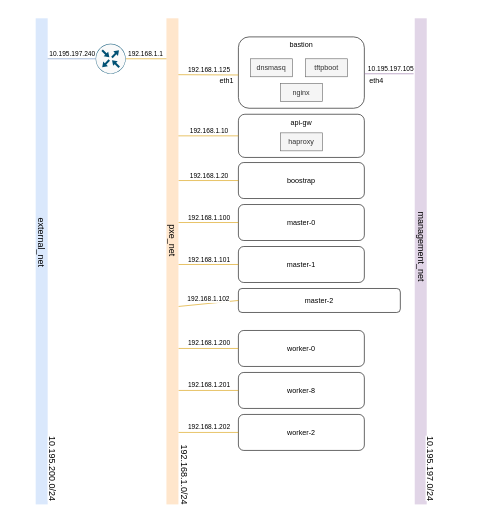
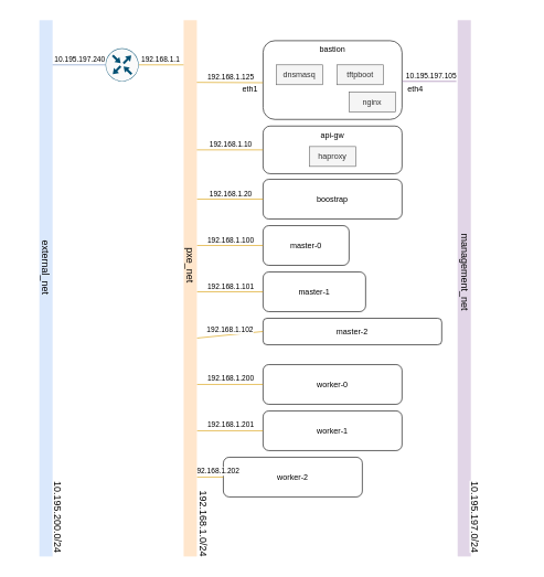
  <mxCell id="0" />
  <mxCell id="1" parent="0" />
  <mxCell id="2" value="" style="rounded=0;whiteSpace=wrap;html=1;fillColor=#ffffff;gradientColor=none;fontSize=12;strokeColor=none;" parent="1" vertex="1"><mxGeometry x="20" y="20" width="780" height="830" as="geometry" /></mxCell>
  <mxCell id="3" value="bastion" style="rounded=1;whiteSpace=wrap;html=1;verticalAlign=top;" parent="1" vertex="1"><mxGeometry x="397" y="61" width="210" height="119" as="geometry" /></mxCell>
  <mxCell id="4" value="dnsmasq" style="rounded=0;whiteSpace=wrap;html=1;fillColor=#f5f5f5;strokeColor=#666666;fontColor=#333333;" parent="1" vertex="1"><mxGeometry x="417" y="97.5" width="70" height="30" as="geometry" /></mxCell>
  <mxCell id="5" value="tftpboot" style="rounded=0;whiteSpace=wrap;html=1;fillColor=#f5f5f5;strokeColor=#666666;fontColor=#333333;" parent="1" vertex="1"><mxGeometry x="509" y="97.5" width="70" height="30" as="geometry" /></mxCell>
  <mxCell id="6" value="" style="endArrow=none;html=1;entryX=0;entryY=0.5;entryDx=0;entryDy=0;fillColor=#ffe6cc;strokeColor=#d79b00;" parent="1" edge="1"><mxGeometry width="50" height="50" relative="1" as="geometry"><mxPoint x="296" y="124" as="sourcePoint" /><mxPoint x="397" y="124.5" as="targetPoint" /></mxGeometry></mxCell>
  <mxCell id="7" value="192.168.1.125" style="edgeLabel;html=1;align=center;verticalAlign=middle;resizable=0;points=[];" parent="6" vertex="1" connectable="0"><mxGeometry x="-0.257" y="1" relative="1" as="geometry"><mxPoint x="13" y="-8" as="offset" /></mxGeometry></mxCell>
- <mxCell id="8" value="&lt;div class=&quot;detail-title col-xs-12 col-sm-9&quot;&gt;&lt;span class=&quot;h1 word-wrap&quot;&gt;master-0&lt;/span&gt;&lt;/div&gt;" style="rounded=1;whiteSpace=wrap;html=1;verticalAlign=middle;" parent="1" vertex="1"><mxGeometry x="397" y="340.5" width="210" height="60" as="geometry" /></mxCell>
+ <mxCell id="8" value="&lt;div class=&quot;detail-title col-xs-12 col-sm-9&quot;&gt;&lt;span class=&quot;h1 word-wrap&quot;&gt;master-0&lt;/span&gt;&lt;/div&gt;" style="rounded=1;whiteSpace=wrap;html=1;verticalAlign=middle;" parent="1" vertex="1"><mxGeometry x="397" y="340.5" width="130" height="60" as="geometry" /></mxCell>
  <mxCell id="9" value="" style="endArrow=none;html=1;entryX=0;entryY=0.5;entryDx=0;entryDy=0;fillColor=#ffe6cc;strokeColor=#d79b00;" parent="1" target="8" edge="1"><mxGeometry width="50" height="50" relative="1" as="geometry"><mxPoint x="297" y="370.5" as="sourcePoint" /><mxPoint x="667" y="470.5" as="targetPoint" /></mxGeometry></mxCell>
  <mxCell id="10" value="192.168.1.100" style="edgeLabel;html=1;align=center;verticalAlign=middle;resizable=0;points=[];" parent="9" vertex="1" connectable="0"><mxGeometry x="-0.257" y="1" relative="1" as="geometry"><mxPoint x="13" y="-8" as="offset" /></mxGeometry></mxCell>
- <mxCell id="11" value="master&lt;span&gt;-1&lt;/span&gt;" style="rounded=1;whiteSpace=wrap;html=1;verticalAlign=middle;" parent="1" vertex="1"><mxGeometry x="397" y="410.5" width="210" height="60" as="geometry" /></mxCell>
+ <mxCell id="11" value="master&lt;span&gt;-1&lt;/span&gt;" style="rounded=1;whiteSpace=wrap;html=1;verticalAlign=middle;" parent="1" vertex="1"><mxGeometry x="397" y="410.5" width="155" height="60" as="geometry" /></mxCell>
  <mxCell id="12" value="" style="endArrow=none;html=1;entryX=0;entryY=0.5;entryDx=0;entryDy=0;fillColor=#ffe6cc;strokeColor=#d79b00;" parent="1" target="11" edge="1"><mxGeometry width="50" height="50" relative="1" as="geometry"><mxPoint x="297" y="440.5" as="sourcePoint" /><mxPoint x="667" y="540.5" as="targetPoint" /></mxGeometry></mxCell>
  <mxCell id="13" value="192.168.1.101" style="edgeLabel;html=1;align=center;verticalAlign=middle;resizable=0;points=[];" parent="12" vertex="1" connectable="0"><mxGeometry x="-0.257" y="1" relative="1" as="geometry"><mxPoint x="13" y="-8" as="offset" /></mxGeometry></mxCell>
  <mxCell id="14" value="master&lt;span&gt;-2&lt;/span&gt;" style="rounded=1;whiteSpace=wrap;html=1;verticalAlign=middle;" parent="1" vertex="1"><mxGeometry x="397" y="480.5" width="270" height="40" as="geometry" /></mxCell>
  <mxCell id="15" value="" style="endArrow=none;html=1;entryX=0;entryY=0.5;entryDx=0;entryDy=0;fillColor=#ffe6cc;strokeColor=#d79b00;" parent="1" target="14" edge="1"><mxGeometry width="50" height="50" relative="1" as="geometry"><mxPoint x="297" y="510.5" as="sourcePoint" /><mxPoint x="667" y="610.5" as="targetPoint" /></mxGeometry></mxCell>
  <mxCell id="16" value="192.168.1.102" style="edgeLabel;html=1;align=center;verticalAlign=middle;resizable=0;points=[];" parent="15" vertex="1" connectable="0"><mxGeometry x="-0.257" y="1" relative="1" as="geometry"><mxPoint x="13" y="-8" as="offset" /></mxGeometry></mxCell>
  <mxCell id="17" value="&lt;div class=&quot;detail-title col-xs-12 col-sm-9&quot;&gt;&lt;span class=&quot;h1 word-wrap&quot;&gt;worker-0&lt;/span&gt;&lt;/div&gt;" style="rounded=1;whiteSpace=wrap;html=1;verticalAlign=middle;" parent="1" vertex="1"><mxGeometry x="397" y="550.5" width="210" height="60" as="geometry" /></mxCell>
  <mxCell id="18" value="" style="endArrow=none;html=1;entryX=0;entryY=0.5;entryDx=0;entryDy=0;fillColor=#ffe6cc;strokeColor=#d79b00;" parent="1" target="17" edge="1"><mxGeometry width="50" height="50" relative="1" as="geometry"><mxPoint x="297" y="580.5" as="sourcePoint" /><mxPoint x="667" y="680.5" as="targetPoint" /></mxGeometry></mxCell>
  <mxCell id="19" value="192.168.1.200" style="edgeLabel;html=1;align=center;verticalAlign=middle;resizable=0;points=[];" parent="18" vertex="1" connectable="0"><mxGeometry x="-0.257" y="1" relative="1" as="geometry"><mxPoint x="13" y="-8" as="offset" /></mxGeometry></mxCell>
- <mxCell id="20" value="&lt;div class=&quot;detail-title col-xs-12 col-sm-9&quot;&gt;&lt;span class=&quot;h1 word-wrap&quot;&gt;worker-8&lt;/span&gt;&lt;/div&gt;" style="rounded=1;whiteSpace=wrap;html=1;verticalAlign=middle;" parent="1" vertex="1"><mxGeometry x="397" y="620.5" width="210" height="60" as="geometry" /></mxCell>
+ <mxCell id="20" value="&lt;div class=&quot;detail-title col-xs-12 col-sm-9&quot;&gt;&lt;span class=&quot;h1 word-wrap&quot;&gt;worker-1&lt;/span&gt;&lt;/div&gt;" style="rounded=1;whiteSpace=wrap;html=1;verticalAlign=middle;" parent="1" vertex="1"><mxGeometry x="397" y="620.5" width="210" height="60" as="geometry" /></mxCell>
  <mxCell id="21" value="" style="endArrow=none;html=1;entryX=0;entryY=0.5;entryDx=0;entryDy=0;fillColor=#ffe6cc;strokeColor=#d79b00;" parent="1" target="20" edge="1"><mxGeometry width="50" height="50" relative="1" as="geometry"><mxPoint x="297" y="650.5" as="sourcePoint" /><mxPoint x="667" y="750.5" as="targetPoint" /></mxGeometry></mxCell>
  <mxCell id="22" value="192.168.1.201" style="edgeLabel;html=1;align=center;verticalAlign=middle;resizable=0;points=[];" parent="21" vertex="1" connectable="0"><mxGeometry x="-0.257" y="1" relative="1" as="geometry"><mxPoint x="13" y="-8" as="offset" /></mxGeometry></mxCell>
- <mxCell id="23" value="&lt;div class=&quot;detail-title col-xs-12 col-sm-9&quot;&gt;&lt;span class=&quot;h1 word-wrap&quot;&gt;worker-2&lt;/span&gt;&lt;/div&gt;" style="rounded=1;whiteSpace=wrap;html=1;verticalAlign=middle;" parent="1" vertex="1"><mxGeometry x="397" y="690.5" width="210" height="60" as="geometry" /></mxCell>
+ <mxCell id="23" value="&lt;div class=&quot;detail-title col-xs-12 col-sm-9&quot;&gt;&lt;span class=&quot;h1 word-wrap&quot;&gt;worker-2&lt;/span&gt;&lt;/div&gt;" style="rounded=1;whiteSpace=wrap;html=1;verticalAlign=middle;" parent="1" vertex="1"><mxGeometry x="337" y="690.5" width="210" height="60" as="geometry" /></mxCell>
  <mxCell id="24" value="" style="endArrow=none;html=1;entryX=0;entryY=0.5;entryDx=0;entryDy=0;fillColor=#ffe6cc;strokeColor=#d79b00;" parent="1" target="23" edge="1"><mxGeometry width="50" height="50" relative="1" as="geometry"><mxPoint x="297" y="720.5" as="sourcePoint" /><mxPoint x="667" y="820.5" as="targetPoint" /></mxGeometry></mxCell>
  <mxCell id="25" value="192.168.1.202" style="edgeLabel;html=1;align=center;verticalAlign=middle;resizable=0;points=[];" parent="24" vertex="1" connectable="0"><mxGeometry x="-0.257" y="1" relative="1" as="geometry"><mxPoint x="13" y="-8" as="offset" /></mxGeometry></mxCell>
  <mxCell id="26" value="&lt;div class=&quot;detail-title col-xs-12 col-sm-9&quot;&gt;&lt;span class=&quot;h1 word-wrap&quot;&gt;boostrap&lt;/span&gt;&lt;/div&gt;" style="rounded=1;whiteSpace=wrap;html=1;verticalAlign=middle;" parent="1" vertex="1"><mxGeometry x="397" y="270.5" width="210" height="60" as="geometry" /></mxCell>
  <mxCell id="27" value="" style="endArrow=none;html=1;entryX=0;entryY=0.5;entryDx=0;entryDy=0;fillColor=#ffe6cc;strokeColor=#d79b00;" parent="1" target="26" edge="1"><mxGeometry width="50" height="50" relative="1" as="geometry"><mxPoint x="297" y="300.5" as="sourcePoint" /><mxPoint x="667" y="400.5" as="targetPoint" /></mxGeometry></mxCell>
  <mxCell id="28" value="192.168.1.20" style="edgeLabel;html=1;align=center;verticalAlign=middle;resizable=0;points=[];" parent="27" vertex="1" connectable="0"><mxGeometry x="-0.257" y="1" relative="1" as="geometry"><mxPoint x="13" y="-8" as="offset" /></mxGeometry></mxCell>
  <mxCell id="29" value="" style="rounded=0;whiteSpace=wrap;html=1;fillColor=#ffe6cc;strokeColor=none;" parent="1" vertex="1"><mxGeometry x="277" y="30" width="20" height="810.5" as="geometry" /></mxCell>
  <mxCell id="30" value="&lt;span style=&quot;font-size: 15px; background-color: rgb(255, 255, 255);&quot;&gt;192.168.1.0/24&lt;/span&gt;" style="text;html=1;align=center;verticalAlign=middle;resizable=0;points=[];autosize=1;rotation=90;fontSize=15;" parent="1" vertex="1"><mxGeometry x="249" y="780.5" width="120" height="20" as="geometry" /></mxCell>
  <mxCell id="31" value="&lt;span style=&quot;font-size: 15px&quot;&gt;pxe_net&lt;/span&gt;" style="text;html=1;align=center;verticalAlign=middle;resizable=0;points=[];autosize=1;rotation=90;fontSize=15;" parent="1" vertex="1"><mxGeometry x="252" y="390" width="70" height="20" as="geometry" /></mxCell>
  <mxCell id="32" value="" style="endArrow=none;html=1;entryX=0;entryY=0.5;entryDx=0;entryDy=0;fillColor=#ffe6cc;strokeColor=#d79b00;exitX=1;exitY=0.5;exitDx=0;exitDy=0;exitPerimeter=0;" parent="1" source="35" edge="1"><mxGeometry width="50" height="50" relative="1" as="geometry"><mxPoint x="189" y="97.5" as="sourcePoint" /><mxPoint x="277" y="97.5" as="targetPoint" /></mxGeometry></mxCell>
  <mxCell id="33" value="192.168.1.1" style="edgeLabel;html=1;align=center;verticalAlign=middle;resizable=0;points=[];" parent="32" vertex="1" connectable="0"><mxGeometry x="-0.257" y="1" relative="1" as="geometry"><mxPoint x="7" y="-8" as="offset" /></mxGeometry></mxCell>
  <mxCell id="34" value="" style="rounded=0;whiteSpace=wrap;html=1;fillColor=#dae8fc;strokeColor=none;" parent="1" vertex="1"><mxGeometry x="59" y="30" width="20" height="810.5" as="geometry" /></mxCell>
  <mxCell id="35" value="" style="points=[[0.5,0,0],[1,0.5,0],[0.5,1,0],[0,0.5,0],[0.145,0.145,0],[0.856,0.145,0],[0.855,0.856,0],[0.145,0.855,0]];verticalLabelPosition=bottom;html=1;verticalAlign=top;aspect=fixed;align=center;pointerEvents=1;shape=mxgraph.cisco19.rect;prIcon=router;fillColor=#FAFAFA;strokeColor=#005073;fontSize=15;" parent="1" vertex="1"><mxGeometry x="159" y="72.5" width="50" height="50" as="geometry" /></mxCell>
  <mxCell id="36" value="" style="endArrow=none;html=1;entryX=0;entryY=0.5;entryDx=0;entryDy=0;fillColor=#dae8fc;strokeColor=#6c8ebf;entryPerimeter=0;" parent="1" target="35" edge="1"><mxGeometry width="50" height="50" relative="1" as="geometry"><mxPoint x="79" y="97.5" as="sourcePoint" /><mxPoint x="147" y="97.16" as="targetPoint" /></mxGeometry></mxCell>
  <mxCell id="37" value="10.195.197.240" style="edgeLabel;html=1;align=center;verticalAlign=middle;resizable=0;points=[];" parent="36" vertex="1" connectable="0"><mxGeometry x="-0.257" y="1" relative="1" as="geometry"><mxPoint x="10" y="-8" as="offset" /></mxGeometry></mxCell>
  <mxCell id="38" value="&lt;span style=&quot;font-size: 15px ; background-color: rgb(255 , 255 , 255)&quot;&gt;10.195.200.0/24&lt;/span&gt;" style="text;html=1;align=center;verticalAlign=middle;resizable=0;points=[];autosize=1;rotation=90;fontSize=15;" parent="1" vertex="1"><mxGeometry x="29" y="770.5" width="120" height="20" as="geometry" /></mxCell>
  <mxCell id="39" value="&lt;span style=&quot;font-size: 15px&quot;&gt;external_net&lt;/span&gt;" style="text;html=1;align=center;verticalAlign=middle;resizable=0;points=[];autosize=1;rotation=90;fontSize=15;" parent="1" vertex="1"><mxGeometry x="20" y="393.5" width="100" height="20" as="geometry" /></mxCell>
- <mxCell id="40" value="nginx" style="rounded=0;whiteSpace=wrap;html=1;fillColor=#f5f5f5;strokeColor=#666666;fontColor=#333333;" parent="1" vertex="1"><mxGeometry x="467" y="138.5" width="70" height="30" as="geometry" /></mxCell>
+ <mxCell id="40" value="nginx" style="rounded=0;whiteSpace=wrap;html=1;fillColor=#f5f5f5;strokeColor=#666666;fontColor=#333333;" parent="1" vertex="1"><mxGeometry x="527" y="138.5" width="70" height="30" as="geometry" /></mxCell>
  <mxCell id="41" value="eth1" style="text;html=1;align=center;verticalAlign=middle;resizable=0;points=[];autosize=1;fontSize=12;" parent="1" vertex="1"><mxGeometry x="357" y="125" width="40" height="20" as="geometry" /></mxCell>
  <mxCell id="42" value="&lt;div class=&quot;detail-title col-xs-12 col-sm-9&quot;&gt;&lt;span class=&quot;h1 word-wrap&quot;&gt;api-gw&lt;/span&gt;&lt;/div&gt;" style="rounded=1;whiteSpace=wrap;html=1;verticalAlign=top;" parent="1" vertex="1"><mxGeometry x="397" y="190" width="210" height="72" as="geometry" /></mxCell>
  <mxCell id="43" value="" style="endArrow=none;html=1;entryX=0;entryY=0.5;entryDx=0;entryDy=0;fillColor=#ffe6cc;strokeColor=#d79b00;" parent="1" target="42" edge="1"><mxGeometry width="50" height="50" relative="1" as="geometry"><mxPoint x="297" y="226" as="sourcePoint" /><mxPoint x="667" y="332" as="targetPoint" /></mxGeometry></mxCell>
  <mxCell id="44" value="192.168.1.10" style="edgeLabel;html=1;align=center;verticalAlign=middle;resizable=0;points=[];" parent="43" vertex="1" connectable="0"><mxGeometry x="-0.257" y="1" relative="1" as="geometry"><mxPoint x="13" y="-8" as="offset" /></mxGeometry></mxCell>
  <mxCell id="45" value="haproxy" style="rounded=0;whiteSpace=wrap;html=1;fillColor=#f5f5f5;strokeColor=#666666;fontColor=#333333;" parent="1" vertex="1"><mxGeometry x="467" y="221" width="70" height="30" as="geometry" /></mxCell>
  <mxCell id="46" value="" style="rounded=0;whiteSpace=wrap;html=1;fillColor=#e1d5e7;strokeColor=none;" parent="1" vertex="1"><mxGeometry x="691" y="30" width="20" height="810.5" as="geometry" /></mxCell>
  <mxCell id="47" value="" style="endArrow=none;html=1;fillColor=#e1d5e7;strokeColor=#9673a6;exitX=1;exitY=0.5;exitDx=0;exitDy=0;" parent="1" edge="1"><mxGeometry width="50" height="50" relative="1" as="geometry"><mxPoint x="607" y="122.5" as="sourcePoint" /><mxPoint x="689" y="122.5" as="targetPoint" /></mxGeometry></mxCell>
  <mxCell id="48" value="10.195.197.105" style="edgeLabel;html=1;align=center;verticalAlign=middle;resizable=0;points=[];" parent="47" vertex="1" connectable="0"><mxGeometry x="-0.257" y="1" relative="1" as="geometry"><mxPoint x="13" y="-8" as="offset" /></mxGeometry></mxCell>
  <mxCell id="49" value="&lt;span style=&quot;font-size: 15px ; background-color: rgb(255 , 255 , 255)&quot;&gt;10.195.197.0/24&lt;br&gt;&lt;/span&gt;" style="text;html=1;align=center;verticalAlign=middle;resizable=0;points=[];autosize=1;rotation=90;fontSize=15;" parent="1" vertex="1"><mxGeometry x="659" y="770.5" width="120" height="20" as="geometry" /></mxCell>
  <mxCell id="50" value="&lt;span style=&quot;font-size: 15px&quot;&gt;management_net&lt;/span&gt;" style="text;html=1;align=center;verticalAlign=middle;resizable=0;points=[];autosize=1;rotation=90;fontSize=15;" parent="1" vertex="1"><mxGeometry x="638" y="400.5" width="130" height="20" as="geometry" /></mxCell>
  <mxCell id="51" value="eth4" style="text;html=1;align=center;verticalAlign=middle;resizable=0;points=[];autosize=1;fontSize=12;" parent="1" vertex="1"><mxGeometry x="607" y="124" width="40" height="20" as="geometry" /></mxCell>
